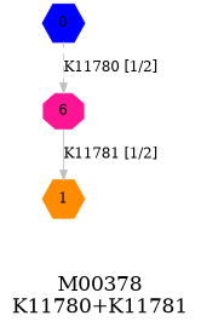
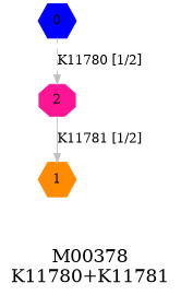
  digraph {
    fontsize=20
    label="M00378\nK11780+K11781"
    node [shape=hexagon style=filled]
    edge [color=grey]
    0 [color=blue height=.3 width=.3]
    1 [color=darkorange height=.3 width=.3]
-   2 [color=deeppink height=.3 shape=octagon width=.3 label=6]
+   2 [color=deeppink height=.3 shape=octagon width=.3]
    subgraph sub_1 {
      0
      1
      2
    }
    0 -> 2 [label="K11780 [1/2]" style=dashed]
    2 -> 1 [label="K11781 [1/2]" style=solid]
  }
